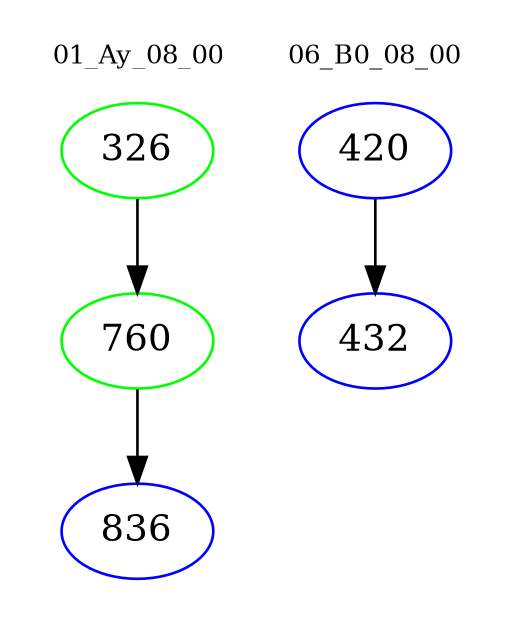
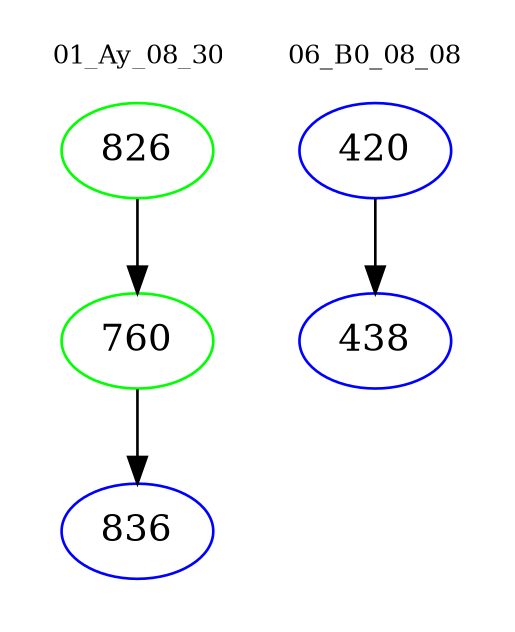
  digraph {
    node [color=blue]
    edge [color=black]
-   n1 [color=green label=326]
+   n1 [color=green label=826]
    n2 [color=green label=760]
    n3 [label=836]
    n4 [label=420]
-   n5 [label=432]
+   n5 [label=438]
    subgraph cluster_1 {
      color=white
      fontsize=10
-     label="01_Ay_08_00"
+     label="01_Ay_08_30"
      n1
      n2
      n3
    }
    subgraph cluster_2 {
      color=white
      fontsize=10
-     label="06_B0_08_00"
+     label="06_B0_08_08"
      n4
      n5
    }
    n1 -> n2
    n2 -> n3
    n4 -> n5
  }
